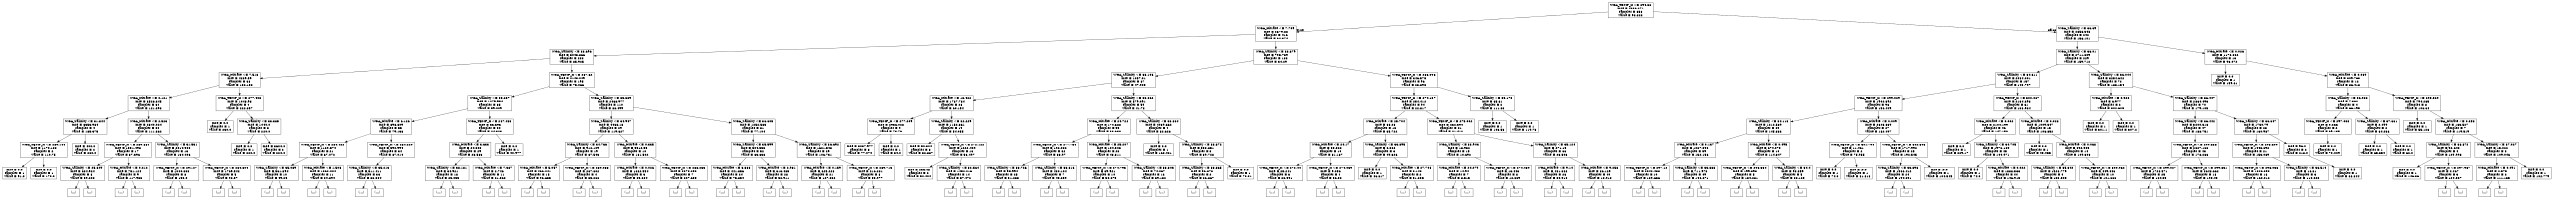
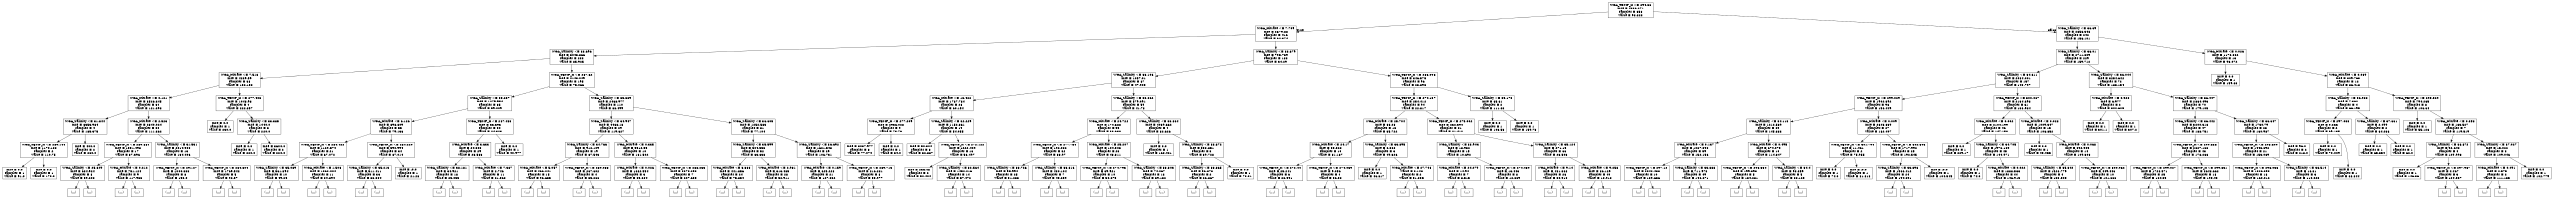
  digraph {
    node [shape=box]
    n1 [label="WOA_TEMP_K <= 294.36\nmse = 4836.271\nsamples = 658\nvalue = 98.823"]
    n2 [label="WOA_Nitrate <= 7.709\nmse = 2679.88\nsamples = 416\nvalue = 62.374"]
    n3 [label="WOA_Salinity <= 36.69\nmse = 2856.348\nsamples = 242\nvalue = 156.101"]
    n4 [label="WOA_Salinity <= 33.696\nmse = 3043.866\nsamples = 233\nvalue = 85.925"]
    n5 [label="WOA_Salinity <= 33.879\nmse = 795.739\nsamples = 183\nvalue = 34.29"]
    n6 [label="WOA_Salinity <= 36.01\nmse = 2711.809\nsamples = 229\nvalue = 159.712"]
    n7 [label="WOA_Nitrate <= 0.026\nmse = 1178.882\nsamples = 13\nvalue = 93.072"]
    n8 [label="WOA_Nitrate <= 7.518\nmse = 4239.59\nsamples = 38\nvalue = 132.158"]
    n9 [label="WOA_TEMP_K <= 287.62\nmse = 2143.049\nsamples = 195\nvalue = 75.066"]
    n10 [label="WOA_Salinity <= 33.106\nmse = 1057.01\nsamples = 87\nvalue = 47.905"]
    n11 [label="WOA_TEMP_K <= 286.095\nmse = 346.575\nsamples = 96\nvalue = 23.893"]
    n12 [label="WOA_Nitrate <= 0.121\nmse = 3526.345\nsamples = 34\nvalue = 121.398"]
    n13 [label="WOA_TEMP_K <= 277.403\nmse = 1048.98\nsamples = 4\nvalue = 222.857"]
    n14 [label="WOA_Salinity <= 35.237\nmse = 1279.954\nsamples = 85\nvalue = 59.009"]
    n15 [label="WOA_Salinity <= 35.389\nmse = 2468.977\nsamples = 110\nvalue = 88.499"]
    n16 [label="WOA_Salinity <= 31.844\nmse = 6353.984\nsamples = 4\nvalue = 185.375"]
    n17 [label="WOA_Nitrate <= 2.523\nmse = 2340.024\nsamples = 30\nvalue = 111.362"]
    n18 [label="mse = 0.0\nsamples = 1\nvalue = 230.0"]
    n19 [label="WOA_Salinity <= 33.385\nmse = 1440.0\nsamples = 3\nvalue = 220.0"]
    n20 [label="WOA_TEMP_K <= 289.144\nmse = 1170.188\nsamples = 2\nvalue = 110.75"]
    n21 [label="mse = 400.0\nsamples = 2\nvalue = 260.0"]
    n22 [label="WOA_TEMP_K <= 289.884\nmse = 1551.498\nsamples = 17\nvalue = 87.396"]
    n23 [label="WOA_Salinity <= 31.531\nmse = 2014.908\nsamples = 13\nvalue = 134.406"]
    n24 [label="mse = 0.0\nsamples = 1\nvalue = 91.0"]
    n25 [label="mse = 0.0\nsamples = 1\nvalue = 170.0"]
    n26 [label="WOA_Salinity <= 25.649\nmse = 634.924\nsamples = 8\nvalue = 59.208"]
    n27 [label="WOA_Nitrate <= 0.212\nmse = 751.124\nsamples = 9\nvalue = 117.933"]
    n28 [label="WOA_TEMP_K <= 291.27\nmse = 1000.333\nsamples = 8\nvalue = 153.0"]
    n29 [label="WOA_TEMP_K <= 284.804\nmse = 1769.542\nsamples = 5\nvalue = 92.57"]
    n30 [label="(...)"]
    n31 [label="(...)"]
    n32 [label="(...)"]
    n33 [label="(...)"]
    n34 [label="(...)"]
    n35 [label="(...)"]
    n36 [label="(...)"]
    n37 [label="(...)"]
    n38 [label="mse = 0.0\nsamples = 1\nvalue = 220.0"]
    n39 [label="mse = 3600.0\nsamples = 2\nvalue = 220.0"]
    n40 [label="WOA_Nitrate <= 6.126\nmse = 898.809\nsamples = 55\nvalue = 79.136"]
    n41 [label="WOA_TEMP_K <= 287.483\nmse = 35.595\nsamples = 30\nvalue = 24.323"]
    n42 [label="WOA_Salinity <= 34.947\nmse = 4468.18\nsamples = 29\nvalue = 119.627"]
    n43 [label="WOA_Salinity <= 36.605\nmse = 1252.583\nsamples = 81\nvalue = 77.104"]
    n44 [label="WOA_TEMP_K <= 284.422\nmse = 1129.574\nsamples = 21\nvalue = 67.072"]
    n45 [label="WOA_TEMP_K <= 284.229\nmse = 590.994\nsamples = 34\nvalue = 87.014"]
    n46 [label="WOA_Nitrate <= 3.633\nmse = 24.303\nsamples = 29\nvalue = 23.583"]
    n47 [label="mse = 0.0\nsamples = 1\nvalue = 40.977"]
    n48 [label="WOA_Salinity <= 35.089\nmse = 561.894\nsamples = 10\nvalue = 49.25"]
    n49 [label="WOA_Nitrate <= 1.503\nmse = 1062.004\nsamples = 11\nvalue = 84.894"]
    n50 [label="WOA_Salinity <= 35.213\nmse = 511.411\nsamples = 33\nvalue = 88.384"]
+   n51 [label="mse = -0.0\nsamples = 1\nvalue = 21.28"]
    n52 [label="(...)"]
    n53 [label="(...)"]
    n54 [label="(...)"]
    n55 [label="(...)"]
    n56 [label="(...)"]
    n57 [label="(...)"]
    n58 [label="WOA_Salinity <= 38.181\nmse = 34.921\nsamples = 18\nvalue = 25.055"]
    n59 [label="WOA_Nitrate <= 7.387\nmse = 2.746\nsamples = 11\nvalue = 21.568"]
    n60 [label="(...)"]
    n61 [label="(...)"]
    n62 [label="(...)"]
    n63 [label="(...)"]
    n64 [label="WOA_Salinity <= 34.766\nmse = 912.109\nsamples = 19\nvalue = 87.543"]
    n65 [label="WOA_Nitrate <= 0.335\nmse = 5512.55\nsamples = 10\nvalue = 181.502"]
    n66 [label="WOA_Salinity <= 35.599\nmse = 504.553\nsamples = 52\nvalue = 63.638"]
    n67 [label="WOA_Salinity <= 36.692\nmse = 1621.548\nsamples = 29\nvalue = 106.731"]
    n68 [label="WOA_Nitrate <= 5.057\nmse = 466.241\nsamples = 15\nvalue = 96.635"]
    n69 [label="WOA_TEMP_K <= 289.083\nmse = 267.602\nsamples = 4\nvalue = 35.266"]
    n70 [label="WOA_Nitrate <= 0.026\nmse = 1682.554\nsamples = 3\nvalue = 85.684"]
    n71 [label="WOA_TEMP_K <= 288.253\nmse = 3370.253\nsamples = 7\nvalue = 207.635"]
    n72 [label="(...)"]
    n73 [label="(...)"]
    n74 [label="(...)"]
    n75 [label="(...)"]
    n76 [label="(...)"]
    n77 [label="(...)"]
    n78 [label="(...)"]
    n79 [label="(...)"]
    n80 [label="WOA_Nitrate <= 3.388\nmse = 441.856\nsamples = 24\nvalue = 75.854"]
    n81 [label="WOA_Nitrate <= 2.981\nmse = 313.485\nsamples = 28\nvalue = 52.911"]
    n82 [label="WOA_Nitrate <= 0.159\nmse = 625.228\nsamples = 21\nvalue = 127.832"]
    n83 [label="WOA_TEMP_K <= 289.713\nmse = 216.281\nsamples = 8\nvalue = 53.977"]
    n84 [label="(...)"]
    n85 [label="(...)"]
    n86 [label="(...)"]
    n87 [label="(...)"]
    n88 [label="(...)"]
    n89 [label="(...)"]
    n90 [label="(...)"]
    n91 [label="(...)"]
    n92 [label="WOA_Nitrate <= 13.422\nmse = 1787.784\nsamples = 28\nvalue = 60.154"]
    n93 [label="WOA_Salinity <= 33.862\nmse = 579.091\nsamples = 59\nvalue = 41.78"]
    n94 [label="WOA_TEMP_K <= 274.137\nmse = 254.412\nsamples = 94\nvalue = 22.817"]
    n95 [label="WOA_Salinity <= 35.173\nmse = 65.61\nsamples = 2\nvalue = 111.63"]
    n96 [label="WOA_TEMP_K <= 277.209\nmse = 2936.028\nsamples = 9\nvalue = 73.76"]
    n97 [label="WOA_Salinity <= 32.229\nmse = 1152.861\nsamples = 19\nvalue = 54.055"]
    n98 [label="WOA_Nitrate <= 24.722\nmse = 174.688\nsamples = 55\nvalue = 38.638"]
    n99 [label="WOA_Salinity <= 33.864\nmse = 4039.662\nsamples = 4\nvalue = 82.626"]
    n100 [label="mse = 3037.977\nsamples = 8\nvalue = 77.074"]
    n101 [label="mse = 0.0\nsamples = 1\nvalue = 34.0"]
    n102 [label="mse = 50.324\nsamples = 3\nvalue = 32.887"]
    n103 [label="WOA_TEMP_K <= 272.122\nmse = 1222.409\nsamples = 16\nvalue = 56.497"]
    n104 [label="mse = 236.48\nsamples = 2\nvalue = 52.404"]
    n105 [label="WOA_Salinity <= 32.564\nmse = 1452.216\nsamples = 14\nvalue = 57.472"]
    n106 [label="(...)"]
    n107 [label="(...)"]
    n108 [label="WOA_TEMP_K <= 277.754\nmse = 192.082\nsamples = 32\nvalue = 33.97"]
    n109 [label="WOA_Nitrate <= 25.207\nmse = 104.503\nsamples = 23\nvalue = 43.811"]
    n110 [label="mse = 0.0\nsamples = 1\nvalue = 168.421"]
    n111 [label="WOA_Salinity <= 33.872\nmse = 538.851\nsamples = 3\nvalue = 39.728"]
    n112 [label="WOA_Salinity <= 33.726\nmse = 95.994\nsamples = 25\nvalue = 31.233"]
    n113 [label="WOA_Salinity <= 33.816\nmse = 430.104\nsamples = 7\nvalue = 45.259"]
    n114 [label="WOA_TEMP_K <= 274.795\nmse = 69.921\nsamples = 10\nvalue = 50.675"]
    n115 [label="WOA_Salinity <= 33.803\nmse = 74.067\nsamples = 13\nvalue = 39.132"]
    n116 [label="(...)"]
    n117 [label="(...)"]
    n118 [label="(...)"]
    n119 [label="(...)"]
    n120 [label="(...)"]
    n121 [label="(...)"]
    n122 [label="(...)"]
    n123 [label="(...)"]
    n124 [label="WOA_Salinity <= 33.865\nmse = 56.878\nsamples = 2\nvalue = 26.867"]
    n125 [label="mse = 0.0\nsamples = 1\nvalue = 78.31"]
    n126 [label="(...)"]
    n127 [label="(...)"]
    n128 [label="WOA_Nitrate <= 25.704\nmse = 88.28\nsamples = 13\nvalue = 35.722"]
    n129 [label="WOA_TEMP_K <= 275.002\nmse = 252.394\nsamples = 81\nvalue = 21.412"]
    n130 [label="mse = 0.0\nsamples = 1\nvalue = 103.53"]
-   n131 [label="mse = 0.0\nsamples = 1\nvalue = 119.73"]
+   n131 [label="mse = 0.0\nsamples = 1\nvalue = 159.73"]
    n132 [label="WOA_Nitrate <= 24.17\nmse = 33.328\nsamples = 10\nvalue = 31.187"]
    n133 [label="WOA_Salinity <= 33.895\nmse = 6.368\nsamples = 3\nvalue = 49.326"]
    n134 [label="WOA_Salinity <= 33.903\nmse = 18.932\nsamples = 15\nvalue = 10.692"]
    n135 [label="WOA_Salinity <= 35.124\nmse = 271.15\nsamples = 66\nvalue = 23.503"]
    n136 [label="WOA_TEMP_K <= 272.44\nmse = 25.241\nsamples = 6\nvalue = 28.591"]
    n137 [label="WOA_TEMP_K <= 274.059\nmse = 9.056\nsamples = 4\nvalue = 36.38"]
    n138 [label="mse = 0.0\nsamples = 1\nvalue = 46.817"]
-   n139 [label="WOA_Nitrate <= 27.746\nmse = 0.148\nsamples = 2\nvalue = 51.835"]
+   n139 [label="WOA_Nitrate <= 27.746\nvalue = 0.148\nsamples = 2\nvalue = 51.835"]
    n140 [label="(...)"]
    n141 [label="(...)"]
    n142 [label="(...)"]
    n143 [label="(...)"]
    n144 [label="(...)"]
    n145 [label="(...)"]
    n146 [label="WOA_Nitrate <= 24.279\nmse = 14.94\nsamples = 7\nvalue = 8.515"]
    n147 [label="WOA_TEMP_K <= 274.489\nmse = 13.443\nsamples = 8\nvalue = 12.869"]
    n148 [label="WOA_Nitrate <= 9.14\nmse = 481.368\nsamples = 26\nvalue = 30.918"]
    n149 [label="WOA_Nitrate <= 9.258\nmse = 86.129\nsamples = 40\nvalue = 18.918"]
    n150 [label="(...)"]
    n151 [label="(...)"]
    n152 [label="(...)"]
    n153 [label="(...)"]
    n154 [label="(...)"]
    n155 [label="(...)"]
    n156 [label="(...)"]
    n157 [label="(...)"]
    n158 [label="WOA_Salinity <= 34.611\nmse = 2084.001\nsamples = 157\nvalue = 148.797"]
    n159 [label="WOA_Salinity <= 36.044\nmse = 3254.642\nsamples = 72\nvalue = 183.154"]
-   n160 [label="mse = 0.0\nsamples = 1\nvalue = 159.61"]
+   n160 [label="mse = 0.0\nsamples = 1\nvalue = 159.63"]
    n161 [label="WOA_Nitrate <= 0.089\nmse = 809.763\nsamples = 12\nvalue = 86.418"]
    n162 [label="WOA_TEMP_K <= 299.029\nmse = 1902.392\nsamples = 96\nvalue = 156.449"]
    n163 [label="WOA_TEMP_K <= 300.067\nmse = 2134.398\nsamples = 61\nvalue = 136.984"]
    n164 [label="WOA_Nitrate <= 0.928\nmse = 6.977\nsamples = 2\nvalue = 302.625"]
    n165 [label="WOA_Salinity <= 36.447\nmse = 2864.493\nsamples = 70\nvalue = 179.105"]
    n166 [label="WOA_Salinity <= 34.113\nmse = 1212.589\nsamples = 69\nvalue = 145.883"]
    n167 [label="WOA_Nitrate <= 0.009\nmse = 2648.839\nsamples = 27\nvalue = 182.407"]
    n168 [label="WOA_Nitrate <= 0.002\nmse = 2104.199\nsamples = 46\nvalue = 147.158"]
    n169 [label="WOA_Nitrate <= 0.028\nmse = 1009.347\nsamples = 15\nvalue = 106.852"]
    n170 [label="WOA_Nitrate <= 0.137\nmse = 1087.398\nsamples = 59\nvalue = 152.156"]
    n171 [label="WOA_Nitrate <= 0.495\nmse = 674.075\nsamples = 10\nvalue = 114.847"]
    n172 [label="WOA_TEMP_K <= 301.794\nmse = 11.461\nsamples = 2\nvalue = 75.955"]
    n173 [label="WOA_TEMP_K <= 302.593\nmse = 1717.992\nsamples = 25\nvalue = 192.545"]
    n174 [label="WOA_TEMP_K <= 297.12\nmse = 2042.438\nsamples = 10\nvalue = 189.636"]
    n175 [label="WOA_Salinity <= 33.888\nmse = 711.973\nsamples = 49\nvalue = 146.671"]
    n176 [label="WOA_TEMP_K <= 298.554\nmse = 199.393\nsamples = 5\nvalue = 134.281"]
    n177 [label="WOA_Salinity <= 34.4\nmse = 93.359\nsamples = 5\nvalue = 88.125"]
    n178 [label="(...)"]
    n179 [label="(...)"]
    n180 [label="(...)"]
    n181 [label="(...)"]
    n182 [label="(...)"]
    n183 [label="(...)"]
    n184 [label="(...)"]
    n185 [label="(...)"]
    n186 [label="mse = 0.0\nsamples = 1\nvalue = 74.0"]
    n187 [label="mse = -0.0\nsamples = 1\nvalue = 81.818"]
    n188 [label="WOA_Salinity <= 33.896\nmse = 1566.412\nsamples = 24\nvalue = 194.691"]
    n189 [label="mse = -0.0\nsamples = 1\nvalue = 104.545"]
    n190 [label="(...)"]
    n191 [label="(...)"]
    n192 [label="mse = 0.0\nsamples = 1\nvalue = 229.17"]
    n193 [label="WOA_Salinity <= 34.705\nmse = 1976.169\nsamples = 45\nvalue = 144.971"]
    n194 [label="mse = 0.0\nsamples = 1\nvalue = 45.455"]
    n195 [label="WOA_Nitrate <= 0.068\nmse = 892.905\nsamples = 14\nvalue = 109.308"]
    n196 [label="mse = 0.0\nsamples = 1\nvalue = 74.0"]
    n197 [label="WOA_Nitrate <= 0.022\nmse = 1888.533\nsamples = 44\nvalue = 146.915"]
    n198 [label="(...)"]
    n199 [label="(...)"]
    n200 [label="WOA_Salinity <= 35.342\nmse = 1526.779\nsamples = 4\nvalue = 133.505"]
    n201 [label="WOA_TEMP_K <= 300.962\nmse = 449.446\nsamples = 10\nvalue = 101.666"]
    n202 [label="(...)"]
    n203 [label="(...)"]
    n204 [label="(...)"]
    n205 [label="(...)"]
    n206 [label="mse = 0.0\nsamples = 1\nvalue = 301.1"]
    n207 [label="mse = 0.0\nsamples = 1\nvalue = 307.2"]
    n208 [label="WOA_Salinity <= 36.442\nmse = 3200.318\nsamples = 47\nvalue = 188.751"]
    n209 [label="WOA_Salinity <= 36.647\nmse = 1730.79\nsamples = 23\nvalue = 160.987"]
    n210 [label="WOA_TEMP_K <= 299.636\nmse = 2827.168\nsamples = 43\nvalue = 178.266"]
    n211 [label="WOA_TEMP_K <= 298.609\nmse = 1443.692\nsamples = 21\nvalue = 153.069"]
    n212 [label="mse = 96.0\nsamples = 2\nvalue = 218.0"]
    n213 [label="WOA_TEMP_K <= 299.027\nmse = 1728.571\nsamples = 25\nvalue = 164.35"]
    n214 [label="WOA_TEMP_K <= 299.831\nmse = 3648.662\nsamples = 18\nvalue = 195.43"]
    n215 [label="(...)"]
    n216 [label="(...)"]
    n217 [label="(...)"]
    n218 [label="(...)"]
    n219 [label="WOA_TEMP_K <= 296.036\nmse = 1326.853\nsamples = 18\nvalue = 160.012"]
    n220 [label="WOA_Salinity <= 36.514\nmse = 16.31\nsamples = 3\nvalue = 110.023"]
    n221 [label="(...)"]
    n222 [label="(...)"]
    n223 [label="(...)"]
    n224 [label="(...)"]
    n225 [label="WOA_Salinity <= 36.988\nmse = 7.362\nsamples = 4\nvalue = 66.195"]
    n226 [label="WOA_TEMP_K <= 295.529\nmse = 794.265\nsamples = 8\nvalue = 106.64"]
    n227 [label="WOA_TEMP_K <= 297.033\nmse = 0.255\nsamples = 2\nvalue = 69.135"]
    n228 [label="WOA_Salinity <= 37.661\nmse = 2.499\nsamples = 2\nvalue = 64.236"]
    n229 [label="mse = 0.0\nsamples = 1\nvalue = 55.126"]
    n230 [label="WOA_Nitrate <= 0.358\nmse = 163.527\nsamples = 7\nvalue = 119.519"]
    n231 [label="mse = 0.0\nsamples = 1\nvalue = 70.009"]
    n232 [label="mse = 0.0\nsamples = 1\nvalue = 68.844"]
    n233 [label="mse = 0.0\nsamples = 1\nvalue = 65.354"]
    n234 [label="mse = 0.0\nsamples = 1\nvalue = 62.0"]
    n235 [label="WOA_Salinity <= 36.872\nmse = 92.648\nsamples = 4\nvalue = 129.993"]
    n236 [label="WOA_Salinity <= 37.027\nmse = 15.022\nsamples = 3\nvalue = 109.046"]
    n237 [label="mse = 0.0\nsamples = 1\nvalue = 146.36"]
    n238 [label="WOA_TEMP_K <= 297.967\nmse = 4.467\nsamples = 3\nvalue = 124.537"]
    n239 [label="WOA_Nitrate <= 0.491\nmse = 2.575\nsamples = 2\nvalue = 111.135"]
    n240 [label="mse = 0.0\nsamples = 1\nvalue = 102.779"]
    n241 [label="(...)"]
    n242 [label="(...)"]
    n243 [label="(...)"]
    n244 [label="(...)"]
    n1 -> n2 [headlabel=True labelangle=45 labeldistance=2.5]
    n1 -> n3 [headlabel=False labelangle=-45 labeldistance=2.5]
    n2 -> n4
    n2 -> n5
    n3 -> n6
    n3 -> n7
    n4 -> n8
    n4 -> n9
    n5 -> n10
    n5 -> n11
    n6 -> n158
    n6 -> n159
    n7 -> n160
    n7 -> n161
    n8 -> n12
    n8 -> n13
    n9 -> n14
    n9 -> n15
    n10 -> n92
    n10 -> n93
    n11 -> n94
    n11 -> n95
    n12 -> n16
    n12 -> n17
    n13 -> n18
    n13 -> n19
    n14 -> n40
    n14 -> n41
    n15 -> n42
    n15 -> n43
    n16 -> n20
    n16 -> n21
    n17 -> n22
    n17 -> n23
    n19 -> n38
    n19 -> n39
    n20 -> n24
    n20 -> n25
    n22 -> n26
    n22 -> n27
    n23 -> n28
    n23 -> n29
    n26 -> n30
    n26 -> n31
    n27 -> n32
    n27 -> n33
    n28 -> n34
    n28 -> n35
    n29 -> n36
    n29 -> n37
    n40 -> n44
    n40 -> n45
    n41 -> n46
    n41 -> n47
    n42 -> n64
    n42 -> n65
    n43 -> n66
    n43 -> n67
    n44 -> n48
    n44 -> n49
    n45 -> n50
+   n45 -> n51
    n46 -> n58
    n46 -> n59
    n48 -> n52
    n48 -> n53
    n49 -> n54
    n49 -> n55
    n50 -> n56
    n50 -> n57
    n58 -> n60
    n58 -> n61
    n59 -> n62
    n59 -> n63
    n64 -> n68
    n64 -> n69
    n65 -> n70
    n65 -> n71
    n66 -> n80
    n66 -> n81
    n67 -> n82
    n67 -> n83
    n68 -> n72
    n68 -> n73
    n69 -> n74
    n69 -> n75
    n70 -> n76
    n70 -> n77
    n71 -> n78
    n71 -> n79
    n80 -> n84
    n80 -> n85
    n81 -> n86
    n81 -> n87
    n82 -> n88
    n82 -> n89
    n83 -> n90
    n83 -> n91
    n92 -> n96
    n92 -> n97
    n93 -> n98
    n93 -> n99
    n94 -> n128
    n94 -> n129
    n95 -> n130
    n95 -> n131
    n96 -> n100
    n96 -> n101
    n97 -> n102
    n97 -> n103
    n98 -> n108
    n98 -> n109
    n99 -> n110
    n99 -> n111
    n103 -> n104
    n103 -> n105
    n105 -> n106
    n105 -> n107
    n108 -> n112
    n108 -> n113
    n109 -> n114
    n109 -> n115
    n111 -> n124
    n111 -> n125
    n112 -> n116
    n112 -> n117
    n113 -> n118
    n113 -> n119
    n114 -> n120
    n114 -> n121
    n115 -> n122
    n115 -> n123
    n124 -> n126
    n124 -> n127
    n128 -> n132
    n128 -> n133
    n129 -> n134
    n129 -> n135
    n132 -> n136
    n132 -> n137
    n133 -> n138
    n133 -> n139
    n134 -> n146
    n134 -> n147
    n135 -> n148
    n135 -> n149
    n136 -> n140
    n136 -> n141
    n137 -> n142
    n137 -> n143
    n139 -> n144
    n139 -> n145
    n146 -> n150
    n146 -> n151
    n147 -> n152
    n147 -> n153
    n148 -> n154
    n148 -> n155
    n149 -> n156
    n149 -> n157
    n158 -> n162
    n158 -> n163
    n159 -> n164
    n159 -> n165
    n161 -> n225
    n161 -> n226
    n162 -> n166
    n162 -> n167
    n163 -> n168
    n163 -> n169
    n164 -> n206
    n164 -> n207
    n165 -> n208
    n165 -> n209
    n166 -> n170
    n166 -> n171
    n167 -> n172
    n167 -> n173
    n168 -> n192
    n168 -> n193
    n169 -> n194
    n169 -> n195
    n170 -> n174
    n170 -> n175
    n171 -> n176
    n171 -> n177
    n172 -> n186
    n172 -> n187
    n173 -> n188
    n173 -> n189
    n174 -> n178
    n174 -> n179
    n175 -> n180
    n175 -> n181
    n176 -> n182
    n176 -> n183
    n177 -> n184
    n177 -> n185
    n188 -> n190
    n188 -> n191
    n193 -> n196
    n193 -> n197
    n195 -> n200
    n195 -> n201
    n197 -> n198
    n197 -> n199
    n200 -> n202
    n200 -> n203
    n201 -> n204
    n201 -> n205
    n208 -> n210
    n209 -> n211
    n209 -> n212
    n210 -> n213
    n210 -> n214
    n211 -> n219
    n211 -> n220
    n213 -> n215
    n213 -> n216
    n214 -> n217
    n214 -> n218
    n219 -> n221
    n219 -> n222
    n220 -> n223
    n220 -> n224
    n225 -> n227
    n225 -> n228
    n226 -> n229
    n226 -> n230
    n227 -> n231
-   n212 -> n232
+   n227 -> n232
    n228 -> n233
    n228 -> n234
    n230 -> n235
    n230 -> n236
    n235 -> n237
    n235 -> n238
    n236 -> n239
    n236 -> n240
    n238 -> n241
    n238 -> n242
    n239 -> n243
    n239 -> n244
  }
